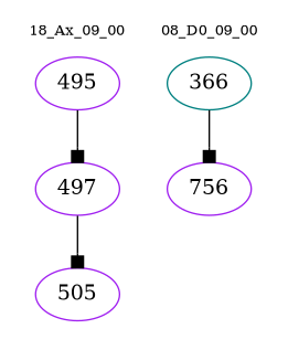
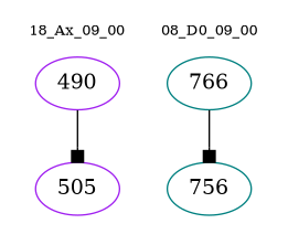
  digraph {
    node [color=purple]
    edge [arrowhead=box color=black]
-   n1 [label=495]
-   n2 [label=497]
+   n2 [label=490]
    n3 [label=505]
-   n4 [color=teal label=366]
-   n5 [label=756]
+   n4 [color=teal label=766]
+   n5 [color=teal label=756]
    subgraph cluster_1 {
      color=white
      fontsize=10
      label="18_Ax_09_00"
-     n1
      n2
      n3
    }
    subgraph cluster_2 {
      color=white
      fontsize=10
      label="08_D0_09_00"
      n4
      n5
    }
-   n1 -> n2
    n2 -> n3
    n4 -> n5
  }
